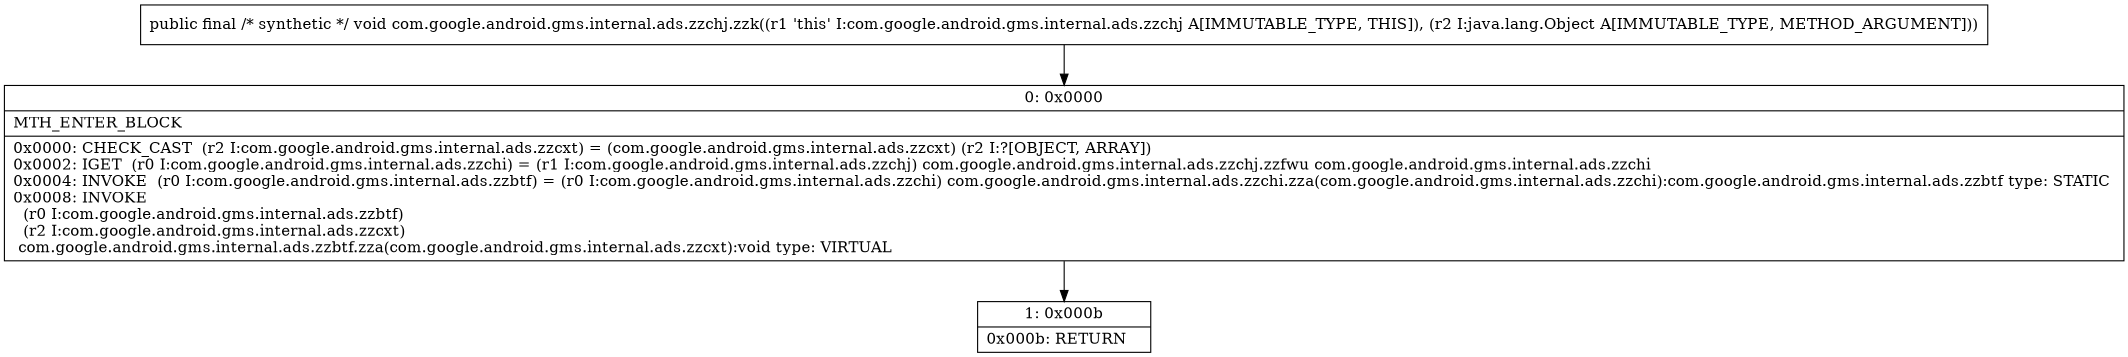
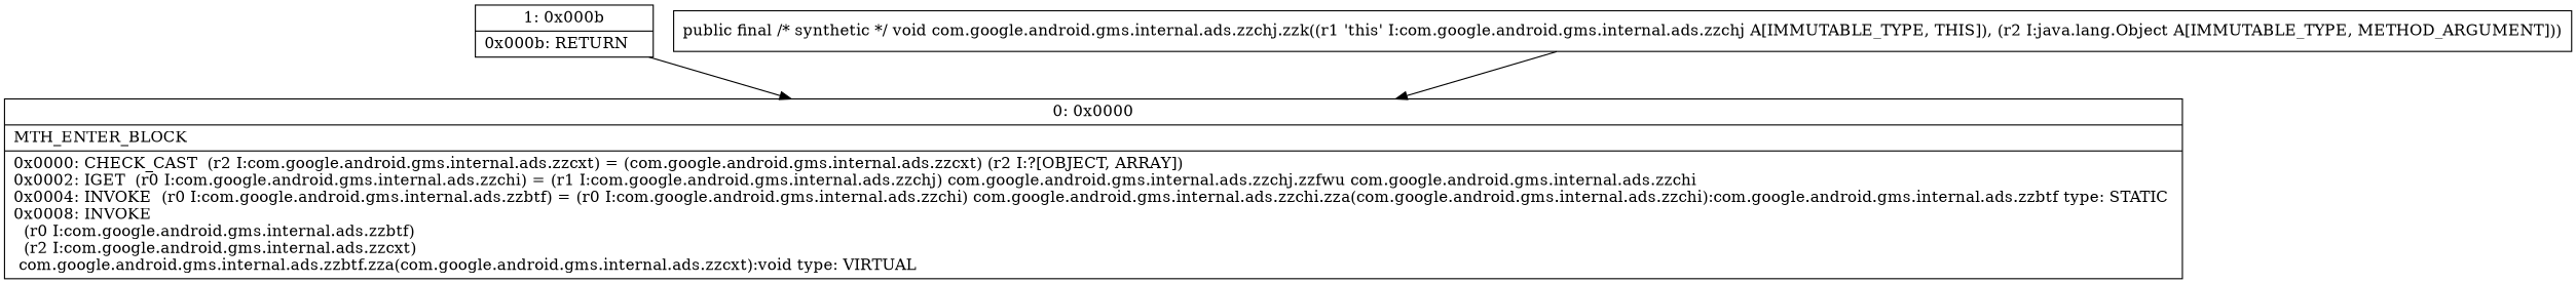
  digraph {
    node [shape=record]
    n1 [label="{0\:\ 0x0000|MTH_ENTER_BLOCK\l|0x0000: CHECK_CAST  (r2 I:com.google.android.gms.internal.ads.zzcxt) = (com.google.android.gms.internal.ads.zzcxt) (r2 I:?[OBJECT, ARRAY]) \l0x0002: IGET  (r0 I:com.google.android.gms.internal.ads.zzchi) = (r1 I:com.google.android.gms.internal.ads.zzchj) com.google.android.gms.internal.ads.zzchj.zzfwu com.google.android.gms.internal.ads.zzchi \l0x0004: INVOKE  (r0 I:com.google.android.gms.internal.ads.zzbtf) = (r0 I:com.google.android.gms.internal.ads.zzchi) com.google.android.gms.internal.ads.zzchi.zza(com.google.android.gms.internal.ads.zzchi):com.google.android.gms.internal.ads.zzbtf type: STATIC \l0x0008: INVOKE  \l  (r0 I:com.google.android.gms.internal.ads.zzbtf)\l  (r2 I:com.google.android.gms.internal.ads.zzcxt)\l com.google.android.gms.internal.ads.zzbtf.zza(com.google.android.gms.internal.ads.zzcxt):void type: VIRTUAL \l}"]
    n2 [label="{1\:\ 0x000b|0x000b: RETURN   \l}"]
    n3 [label="{public final \/* synthetic *\/ void com.google.android.gms.internal.ads.zzchj.zzk((r1 'this' I:com.google.android.gms.internal.ads.zzchj A[IMMUTABLE_TYPE, THIS]), (r2 I:java.lang.Object A[IMMUTABLE_TYPE, METHOD_ARGUMENT])) }"]
-   n1 -> n2
+   n2 -> n1
    n3 -> n1
  }
